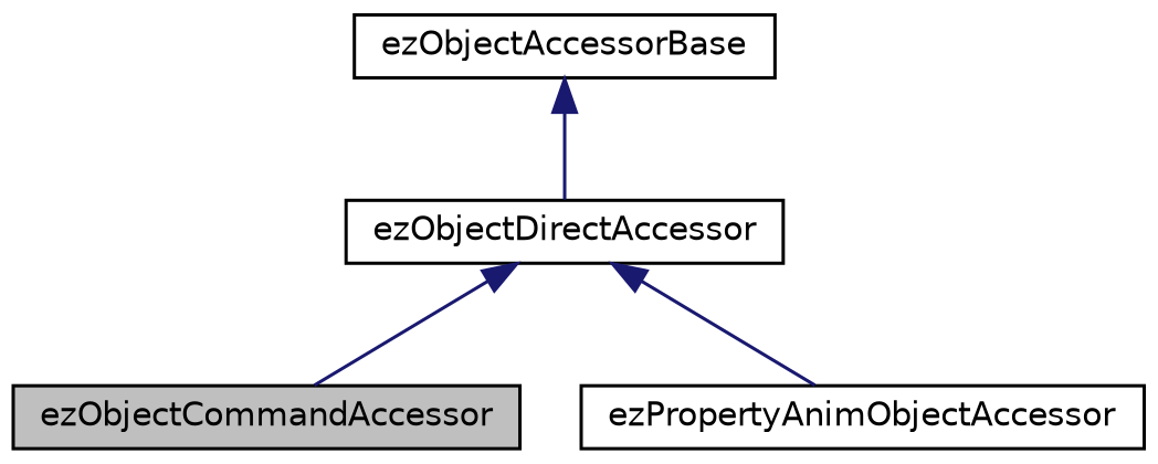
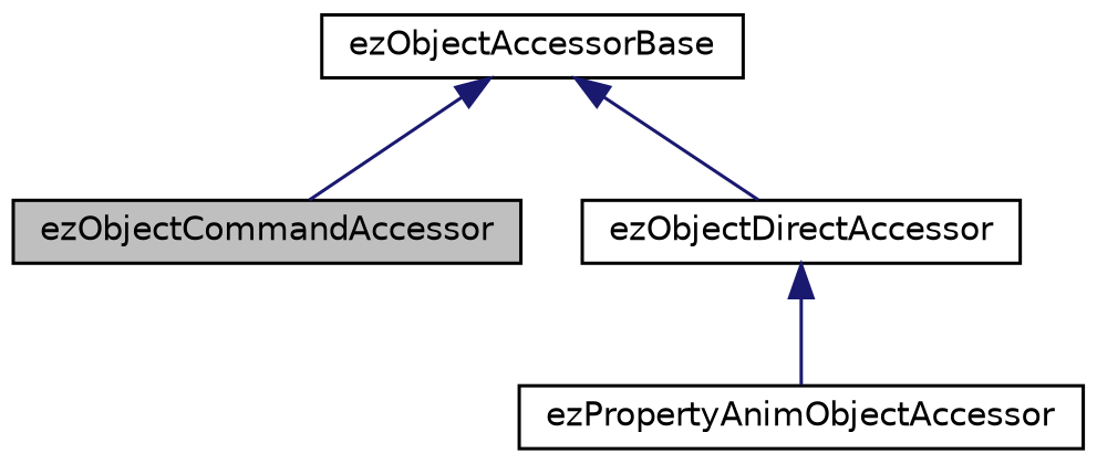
  digraph {
    node [color=black fillcolor=white fontname=Helvetica fontsize=10 shape=record style=filled]
    edge [color=midnightblue dir=back fontname=Helvetica fontsize=10 labelfontname=Helvetica labelfontsize=10 style=solid]
    n1 [fillcolor=grey75 fontcolor=black height=0.2 label=ezObjectCommandAccessor width=0.4]
    n2 [height=0.2 label=ezPropertyAnimObjectAccessor width=0.4]
    n3 [height=0.2 label=ezObjectDirectAccessor width=0.4]
    n4 [height=0.2 label=ezObjectAccessorBase width=0.4]
-   n3 -> n1
+   n4 -> n1
    n3 -> n2
    n4 -> n3
  }
